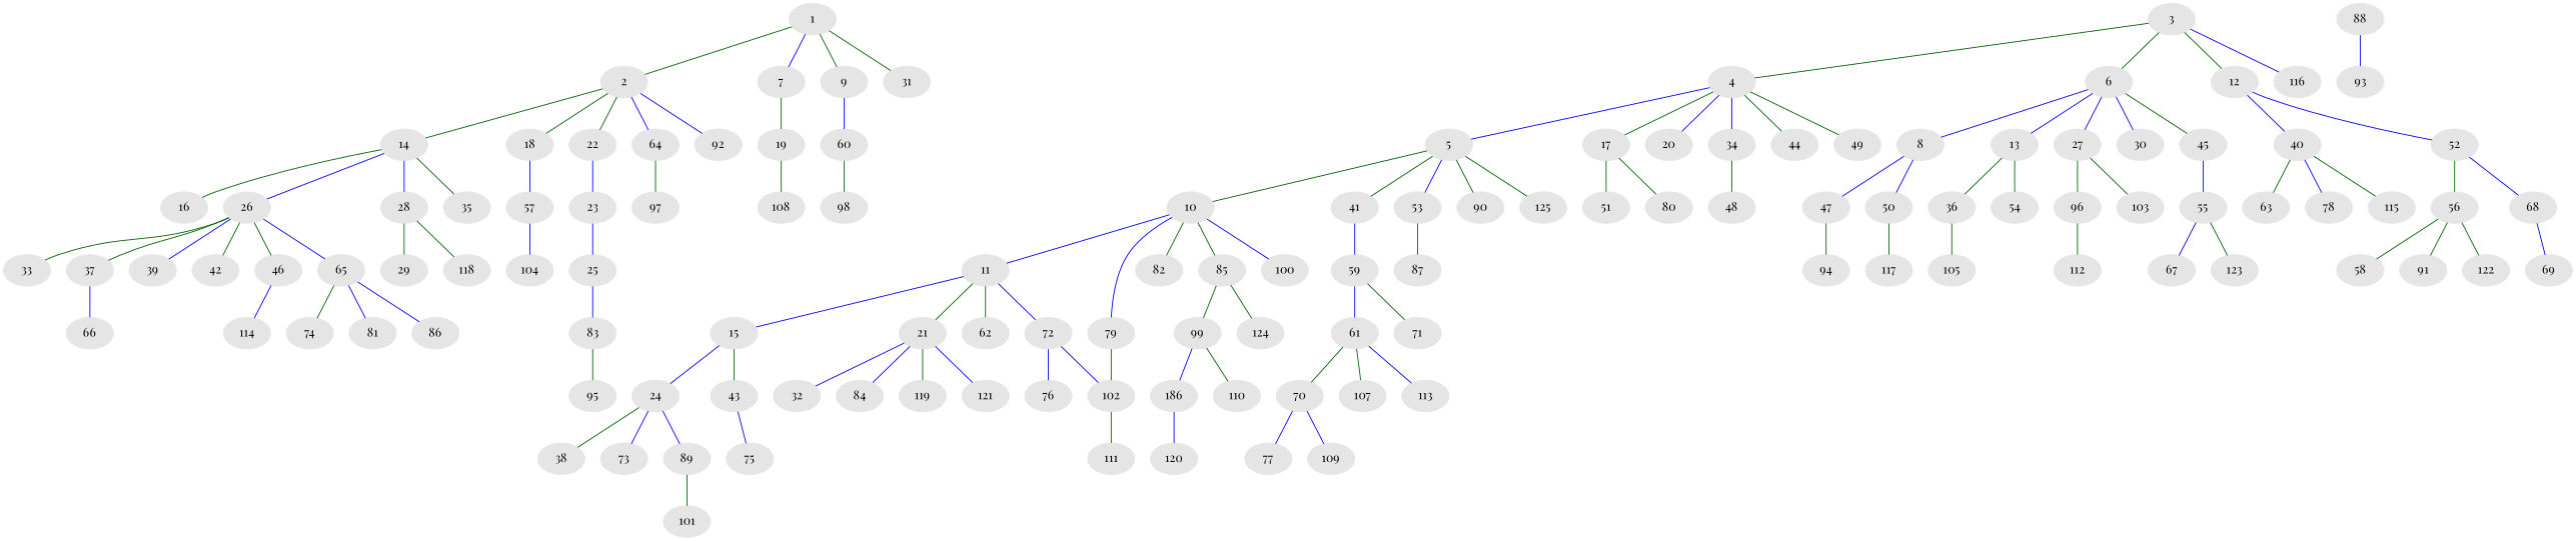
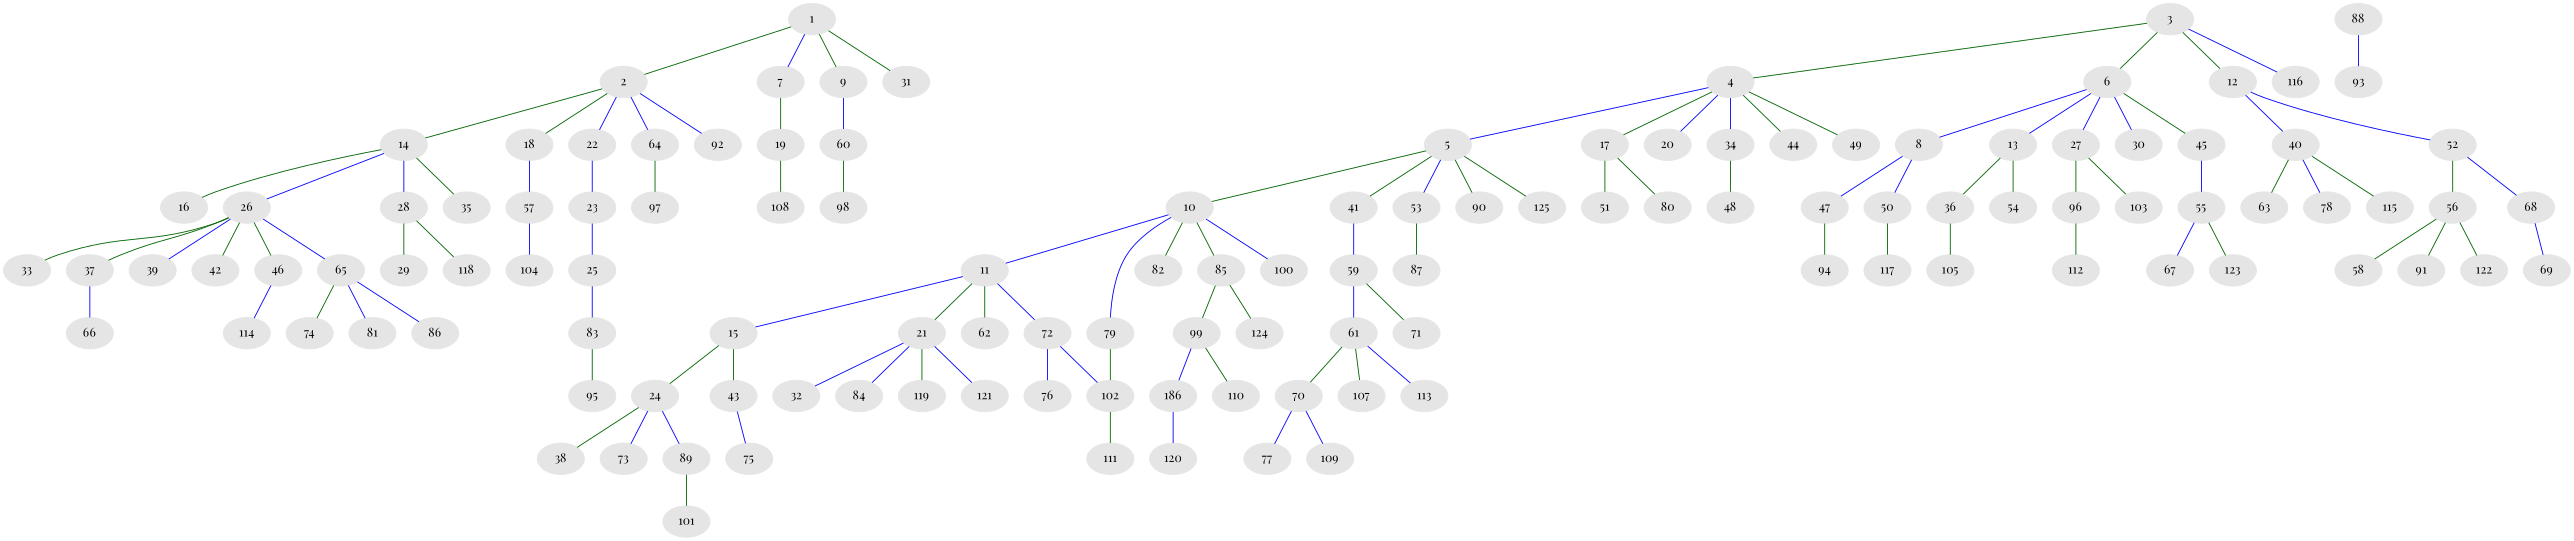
  graph {
    fontname="Playfair Display"
    node [color=gray90 fontname="Playfair Display" style=filled]
    edge [color=darkgreen fontname="Playfair Display"]
    1
    2
    7
    9
    31
    14
    18
    22
    64
    92
    19
    60
    3
    4
    6
    12
    116
    16
    26
    28
    35
    57
    23
    97
    5
    17
    20
    34
    44
    49
    8
    13
    27
    30
    45
    40
    52
    10
    41
    53
    90
    125
    51
    80
    48
    11
    79
    82
    85
    100
    59
    87
    47
    50
    36
    54
    96
    103
    55
    108
    94
    117
    98
    15
    21
    62
    72
    102
    99
    124
    24
    43
    32
    84
    119
    121
    76
    63
    78
    115
    56
    68
    105
    33
    37
    39
    42
    46
    65
    29
    118
    38
    73
    89
    75
    104
    25
    83
    101
    95
    66
    114
    74
    81
    86
    112
    61
    71
    67
    123
    58
    91
    122
    69
    70
    107
    113
    77
    109
    111
    88
    93
    n123 [label=186]
    110
    120
    1 -- 2
    1 -- 7 [color=blue]
    1 -- 9
    1 -- 31
    2 -- 14
    2 -- 18
-   2 -- 22
+   2 -- 22 [color=blue]
    2 -- 64 [color=blue]
    2 -- 92 [color=blue]
    7 -- 19
    9 -- 60 [color=blue]
    14 -- 16
    14 -- 26 [color=blue]
    14 -- 28 [color=blue]
    14 -- 35
    18 -- 57 [color=blue]
    22 -- 23 [color=blue]
    64 -- 97
    19 -- 108
    60 -- 98
    3 -- 4
    3 -- 6
    3 -- 12
    3 -- 116 [color=blue]
    4 -- 5 [color=blue]
    4 -- 17
    4 -- 20 [color=blue]
    4 -- 34 [color=blue]
    4 -- 44
    4 -- 49
    6 -- 8 [color=blue]
    6 -- 13 [color=blue]
    6 -- 27 [color=blue]
    6 -- 30 [color=blue]
    6 -- 45
    12 -- 40 [color=blue]
    12 -- 52 [color=blue]
    26 -- 33
    26 -- 37
    26 -- 39 [color=blue]
    26 -- 42
    26 -- 46
    26 -- 65 [color=blue]
    28 -- 29
    28 -- 118
    57 -- 104 [color=blue]
    23 -- 25 [color=blue]
    5 -- 10
    5 -- 41
    5 -- 53 [color=blue]
    5 -- 90
    5 -- 125
    17 -- 51
    17 -- 80
    34 -- 48
    8 -- 47 [color=blue]
    8 -- 50 [color=blue]
    13 -- 36
    13 -- 54
    27 -- 96
    27 -- 103
    45 -- 55 [color=blue]
    40 -- 63
    40 -- 78 [color=blue]
    40 -- 115
    52 -- 56
    52 -- 68 [color=blue]
    10 -- 11 [color=blue]
    10 -- 79 [color=blue]
    10 -- 82
    10 -- 85
    10 -- 100 [color=blue]
    41 -- 59 [color=blue]
    53 -- 87
    11 -- 15 [color=blue]
    11 -- 21
    11 -- 62
    11 -- 72 [color=blue]
    79 -- 102
    85 -- 99
    85 -- 124
    59 -- 61 [color=blue]
    59 -- 71
    47 -- 94
    50 -- 117
    36 -- 105
    96 -- 112
    55 -- 67 [color=blue]
    55 -- 123
-   15 -- 24 [color=blue]
+   15 -- 24
    15 -- 43
    21 -- 32 [color=blue]
    21 -- 84 [color=blue]
    21 -- 119
    21 -- 121 [color=blue]
    72 -- 102 [color=blue]
    72 -- 76 [color=blue]
    102 -- 111
    99 -- n123 [color=blue]
    99 -- 110
    24 -- 38
    24 -- 73 [color=blue]
    24 -- 89 [color=blue]
    43 -- 75 [color=blue]
    56 -- 58
    56 -- 91
    56 -- 122
    68 -- 69 [color=blue]
    37 -- 66 [color=blue]
    46 -- 114 [color=blue]
    65 -- 74
    65 -- 81 [color=blue]
    65 -- 86 [color=blue]
    89 -- 101
    25 -- 83 [color=blue]
    83 -- 95
    61 -- 70
    61 -- 107
    61 -- 113 [color=blue]
    70 -- 77 [color=blue]
    70 -- 109 [color=blue]
    88 -- 93 [color=blue]
    n123 -- 120 [color=blue]
  }
